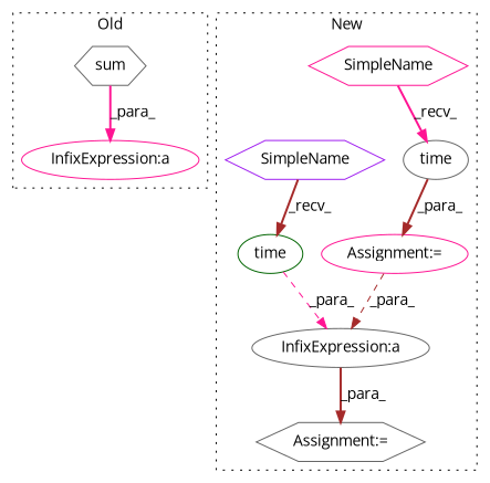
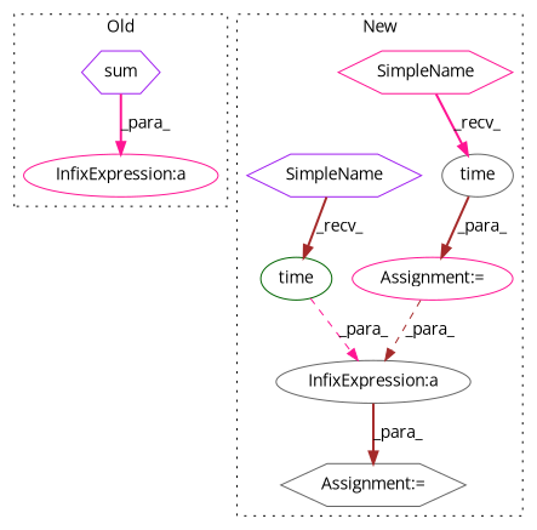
  digraph {
    fontname="Open Sans"
    node [a=32 l=3 shape=ellipse color=deeppink fontname="Open Sans"]
    edge [color=brown style=bold fontname="Open Sans"]
-   n1 [l="13,-3" label=sum s="6213,6333" shape=hexagon color=gray40]
+   n1 [l="13,-3" label=sum s="6213,6333" shape=hexagon color=purple]
    n2 [a=27 label="InfixExpression:a" s=6330]
    n3 [l=6 label=time s=7950 color=gray40]
    n4 [a=7 l=1 label="Assignment:=" s=7944]
    n5 [a=27 label="InfixExpression:a" s=8072 color=gray40]
    n6 [l=6 label=time s=8066 color=darkgreen]
    n7 [a=7 l=2 label="Assignment:=" s=8053 shape=hexagon color=gray40]
    n8 [a=42 l=4 label=SimpleName s=7945 shape=hexagon]
    n9 [a=42 l=4 label=SimpleName s=8061 shape=hexagon color=purple]
    subgraph cluster_1 {
      label=Old
      style=dotted
      n1
      n2
    }
    subgraph cluster_2 {
      label=New
      style=dotted
      n3
      n4
      n5
      n6
      n7
      n8
      n9
    }
    n1 -> n2 [label=_para_ color=deeppink]
    n3 -> n4 [label=_para_]
    n4 -> n5 [label=_para_ style=dashed]
    n5 -> n7 [label=_para_]
    n6 -> n5 [label=_para_ color=deeppink style=dashed]
    n8 -> n3 [label=_recv_ color=deeppink]
    n9 -> n6 [label=_recv_]
  }
